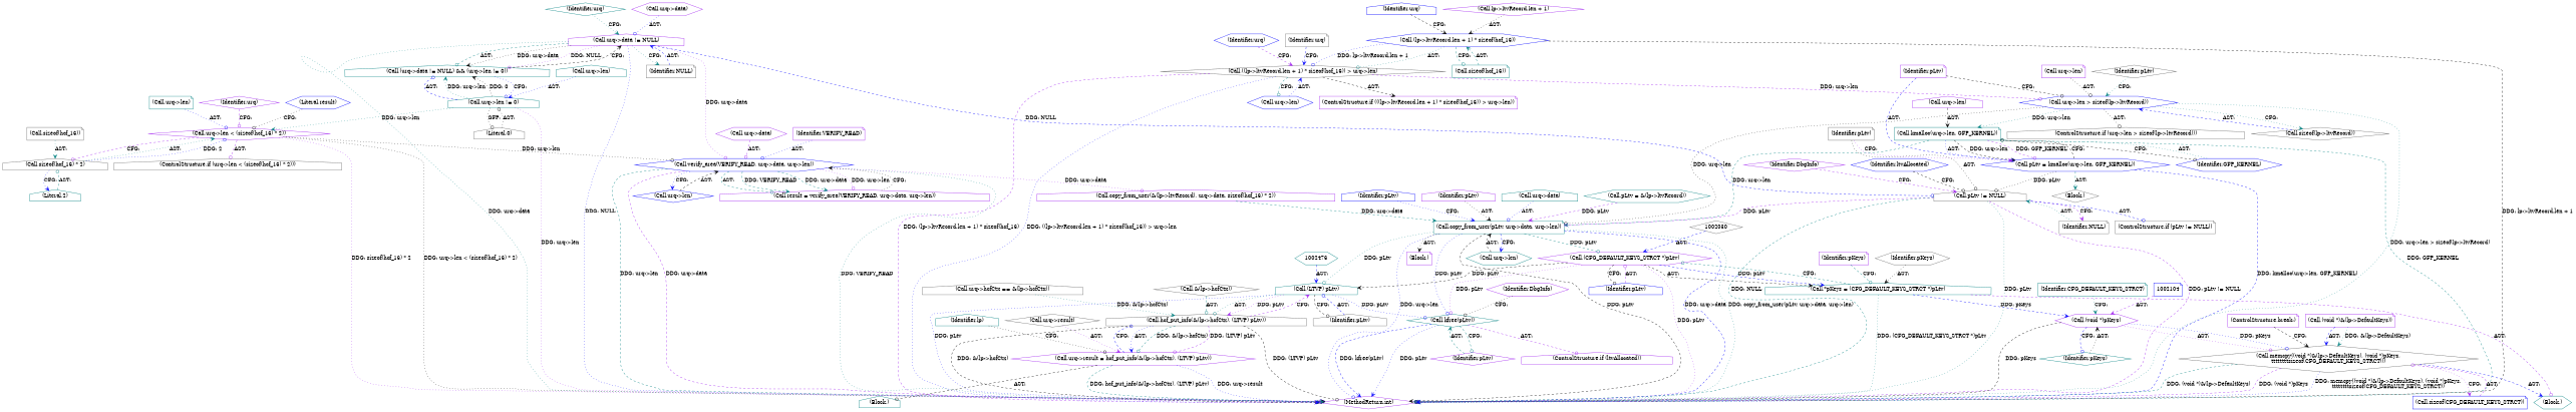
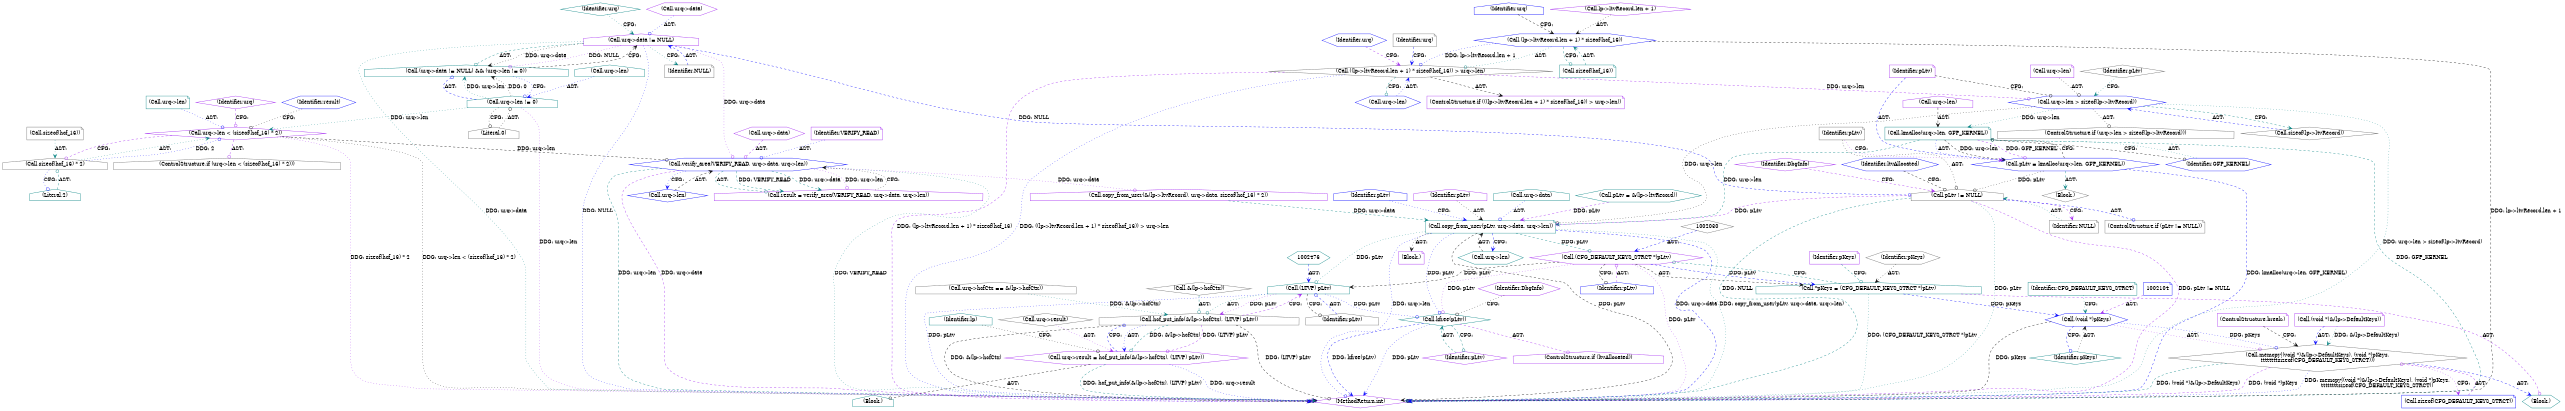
  digraph {
    node [color=purple shape=house]
    edge [arrowhead=odot color=teal style=dashed]
    n1 [color=blue label="(Call,urq->len > sizeof(lp->ltvRecord))" shape=hexagon]
    n2 [color=teal label="(Call,kmalloc(urq->len, GFP_KERNEL))" shape=note]
    n3 [color=teal label="(Call,copy_from_user(pLtv, urq->data, urq->len))" shape=note]
    n4 [color=gray40 label="(Call,sizeof(lp->ltvRecord))" shape=diamond]
    n5 [color=gray40 label="(ControlStructure,if (urq->len > sizeof(lp->ltvRecord)))"]
    n6 [label="(MethodReturn,int)" shape=diamond]
    n7 [color=blue label="(Call,pLtv = kmalloc(urq->len, GFP_KERNEL))" shape=hexagon]
    n8 [color=blue label="(Identifier,GFP_KERNEL)" shape=hexagon]
    n9 [label="(Call,(CFG_DEFAULT_KEYS_STRCT *)pLtv)" shape=hexagon]
    n10 [color=teal label="(Call,(LTVP) pLtv)"]
    n11 [color=teal label="(Call,kfree(pLtv))" shape=diamond]
    n12 [label="(Block,)" shape=note]
    n13 [color=teal label="(Call,urq->len)" shape=hexagon]
    n14 [color=gray40 label="(Call,((lp->ltvRecord.len + 1) * sizeof(hcf_16)) > urq->len)" shape=diamond]
    n15 [color=blue label="(Call,urq->len)" shape=hexagon]
    n16 [label="(ControlStructure,if (((lp->ltvRecord.len + 1) * sizeof(hcf_16)) > urq->len))" shape=note]
    n17 [color=blue label="(Call,(lp->ltvRecord.len + 1) * sizeof(hcf_16))" shape=hexagon]
    n18 [color=teal label="(Call,sizeof(hcf_16))" shape=note]
    n19 [color=blue label="(Call,verify_area(VERIFY_READ, urq->data, urq->len))" shape=hexagon]
    n20 [label="(Call,copy_from_user(&(lp->ltvRecord), urq->data, sizeof(hcf_16) * 2))"]
    n21 [color=blue label="(Call,urq->len)" shape=diamond]
    n22 [label="(Call,result = verify_area(VERIFY_READ, urq->data, urq->len))"]
    n23 [label="(Call,urq->data != NULL)"]
    n24 [color=gray40 label="(Call,pLtv != NULL)"]
    n25 [color=teal label="(Call,(urq->data != NULL) && (urq->len != 0))"]
    n26 [color=gray40 label="(Identifier,NULL)" shape=note]
    n27 [color=gray40 label="(Identifier,NULL)" shape=note]
    n28 [color=gray40 label="(ControlStructure,if (pLtv != NULL))" shape=note]
    n29 [color=teal label="(Call,urq->len != 0)"]
    n30 [label="(Call,urq->len < (sizeof(hcf_16) * 2))" shape=diamond]
    n31 [color=gray40 label="(Call,sizeof(hcf_16) * 2)"]
    n32 [color=gray40 label="(ControlStructure,if (urq->len < (sizeof(hcf_16) * 2)))"]
    n33 [color=teal label="(Literal,2)"]
    n34 [color=gray40 label="(Literal,0)"]
    n35 [color=gray40 label="(Block,)" shape=diamond]
    n36 [color=teal label="(Call,*pKeys = (CFG_DEFAULT_KEYS_STRCT *)pLtv)"]
    n37 [color=blue label="(Identifier,pLtv)"]
    n38 [color=gray40 label="(Call,hcf_put_info(&(lp->hcfCtx), (LTVP) pLtv))"]
    n39 [color=gray40 label="(Identifier,pLtv)"]
    n40 [label="(Identifier,pLtv)" shape=diamond]
    n41 [label="(ControlStructure,if (ltvAllocated))"]
-   n42 [label="(Call,(void *)pKeys)" shape=hexagon]
+   n42 [color=blue label="(Call,(void *)pKeys)" shape=hexagon]
    n43 [color=teal label="(Block,)" shape=hexagon]
    n44 [color=gray40 label="(Call,memcpy((void *)&(lp->DefaultKeys), (void *)pKeys,\n\t\t\t\t\t\t\t\tsizeof(CFG_DEFAULT_KEYS_STRCT)))" shape=diamond]
    n45 [color=teal label="(Identifier,pKeys)" shape=diamond]
    n46 [color=blue label="(Call,sizeof(CFG_DEFAULT_KEYS_STRCT))" shape=note]
    n47 [label="(Call,urq->result = hcf_put_info(&(lp->hcfCtx), (LTVP) pLtv))" shape=hexagon]
    n48 [color=teal label="(Block,)"]
    n49 [label="(Identifier,DbgInfo)" shape=diamond]
    n50 [color=gray40 label="(Identifier,pLtv)" shape=diamond]
    n51 [label="(Call,urq->len)"]
    n52 [color=blue label="(Identifier,pLtv)"]
    n53 [color=gray40 label="(Call,urq->hcfCtx == &(lp->hcfCtx))"]
    n54 [label="(Identifier,DbgInfo)" shape=hexagon]
    n55 [label="(Identifier,pLtv)"]
    n56 [color=teal label="(Identifier,lp)"]
    n57 [color=blue label="(Identifier,urq)" shape=hexagon]
-   n58 [color=blue label="(Literal,result)" shape=hexagon]
+   n58 [color=blue label="(Identifier,result)" shape=hexagon]
    n59 [label="(Identifier,pLtv)" shape=note]
    n60 [color=teal label="(Identifier,CFG_DEFAULT_KEYS_STRCT)" shape=note]
    n61 [color=gray40 label="(Identifier,urq)" shape=note]
    n62 [label="(ControlStructure,break;)" shape=note]
    n63 [color=teal label="(Call,urq->data)"]
    n64 [label="(Identifier,pKeys)" shape=note]
    n65 [color=gray40 label="(Call,urq->result)" shape=diamond]
    n66 [color=gray40 label="(Call,&(lp->hcfCtx))" shape=diamond]
    n67 [color=teal label="(Call,urq->len)" shape=note]
    n68 [label="(Call,urq->len)" shape=note]
    n69 [label="(Identifier,VERIFY_READ)" shape=note]
    n70 [color=teal label="(Call,urq->len)"]
    n71 [color=gray40 label="(Identifier,pKeys)" shape=hexagon]
    n72 [label="(Identifier,urq)" shape=diamond]
    n73 [color=blue label="(Identifier,urq)"]
    n74 [color=teal label="(Identifier,urq)" shape=diamond]
    n75 [color=teal label="(Call,pLtv = &(lp->ltvRecord))" shape=hexagon]
    n76 [color=blue label="(Identifier,ltvAllocated)" shape=hexagon]
    n77 [label="(Call,(void *)&(lp->DefaultKeys))" shape=note]
    n78 [color=gray40 label="(Identifier,pLtv)" shape=note]
    n79 [label="(Call,urq->data)" shape=hexagon]
    n80 [color=gray40 label="(Call,sizeof(hcf_16))" shape=note]
    n81 [label="(Call,lp->ltvRecord.len + 1)" shape=diamond]
    n82 [label="(Call,urq->data)" shape=hexagon]
    1002030 [color=gray40 shape=diamond]
    1002104 [color=blue shape=note]
    1002476 [color=teal shape=hexagon]
    n1 -> n2 [arrowhead=vee label="DDG: urq->len" style=dotted]
    n1 -> n3 [color=black label="DDG: urq->len" style=dotted]
-   n1 -> n4 [arrowhead=vee label="CFG: " style=dotted]
+   n1 -> n4 [arrowhead=vee label="CFG: "]
    n1 -> n5 [color=black label="AST: " style=dotted]
    n1 -> n6 [label="DDG: urq->len > sizeof(lp->ltvRecord)" style=dotted]
    n2 -> n3 [arrowhead=vee label="DDG: urq->len"]
    n2 -> n6 [label="DDG: GFP_KERNEL"]
    n2 -> n7 [color=blue label="AST: " style=dotted]
    n2 -> n7 [arrowhead=vee color=black label="DDG: urq->len"]
    n2 -> n7 [color=purple label="DDG: GFP_KERNEL"]
    n2 -> n8 [color=black label="CFG: "]
    n3 -> n6 [color=blue label="DDG: urq->len" style=dotted]
    n3 -> n6 [arrowhead=vee color=black label="DDG: pLtv"]
    n3 -> n6 [color=blue label="DDG: urq->data"]
    n3 -> n6 [label="DDG: copy_from_user(pLtv, urq->data, urq->len)" style=dotted]
    n3 -> n9 [label="DDG: pLtv"]
    n3 -> n10 [label="DDG: pLtv" style=dotted]
    n3 -> n11 [color=blue label="DDG: pLtv" style=dotted]
    n3 -> n12 [arrowhead=vee color=black label="AST: " style=dotted]
    n3 -> n13 [arrowhead=vee color=blue label="CFG: "]
    n4 -> n1 [arrowhead=vee color=blue label="AST: "]
    n7 -> n2 [color=black label="CFG: "]
    n7 -> n6 [arrowhead=vee color=blue label="DDG: kmalloc(urq->len, GFP_KERNEL)"]
    n7 -> n24 [color=black label="DDG: pLtv" style=dotted]
    n7 -> n35 [arrowhead=vee label="AST: "]
    n8 -> n2 [label="AST: " style=dotted]
    n9 -> n6 [arrowhead=vee color=purple label="DDG: pLtv" style=dotted]
    n9 -> n10 [arrowhead=vee color=black label="DDG: pLtv"]
    n9 -> n11 [color=purple label="DDG: pLtv" style=dotted]
    n9 -> n36 [arrowhead=vee color=black label="AST: "]
    n9 -> n36 [arrowhead=vee color=blue label="DDG: pLtv"]
    n9 -> n37 [color=black label="CFG: "]
    n10 -> n6 [arrowhead=vee color=blue label="DDG: pLtv" style=dotted]
    n10 -> n11 [color=blue label="DDG: pLtv" style=dotted]
    n10 -> n38 [label="AST: " style=dotted]
    n10 -> n38 [arrowhead=vee color=purple label="DDG: pLtv" style=dotted]
    n10 -> n39 [color=black label="CFG: "]
    n11 -> n6 [arrowhead=vee color=blue label="DDG: pLtv" style=dotted]
    n11 -> n6 [arrowhead=vee color=blue label="DDG: kfree(pLtv)"]
    n11 -> n40 [label="CFG: "]
    n11 -> n41 [color=purple label="AST: "]
    n13 -> n3 [arrowhead=vee color=black label="AST: "]
    n14 -> n1 [color=purple label="DDG: urq->len"]
    n14 -> n6 [arrowhead=vee color=purple label="DDG: (lp->ltvRecord.len + 1) * sizeof(hcf_16)"]
    n14 -> n6 [color=blue label="DDG: ((lp->ltvRecord.len + 1) * sizeof(hcf_16)) > urq->len" style=dotted]
    n14 -> n15 [label="CFG: "]
    n14 -> n16 [arrowhead=vee color=black label="AST: "]
    n15 -> n14 [arrowhead=vee color=blue label="AST: " style=dotted]
    n17 -> n6 [color=black label="DDG: lp->ltvRecord.len + 1"]
    n17 -> n14 [label="AST: " style=dotted]
    n17 -> n14 [color=blue label="DDG: lp->ltvRecord.len + 1" style=dotted]
    n17 -> n18 [label="CFG: "]
    n18 -> n17 [arrowhead=vee label="AST: "]
    n19 -> n6 [arrowhead=vee label="DDG: VERIFY_READ" style=dotted]
    n19 -> n6 [arrowhead=vee label="DDG: urq->len"]
    n19 -> n6 [arrowhead=vee color=purple label="DDG: urq->data"]
    n19 -> n20 [color=purple label="DDG: urq->data" style=dotted]
    n19 -> n21 [arrowhead=vee color=blue label="CFG: " style=dotted]
    n19 -> n22 [label="AST: "]
    n19 -> n22 [arrowhead=vee label="DDG: VERIFY_READ"]
    n19 -> n22 [arrowhead=vee label="DDG: urq->data"]
    n19 -> n22 [color=purple label="DDG: urq->len" style=dotted]
    n20 -> n3 [arrowhead=vee label="DDG: urq->data"]
    n21 -> n19 [arrowhead=vee color=black label="AST: "]
    n22 -> n19 [arrowhead=vee color=black label="CFG: " style=dotted]
    n23 -> n6 [label="DDG: urq->data" style=dotted]
    n23 -> n6 [arrowhead=vee color=blue label="DDG: NULL" style=dotted]
    n23 -> n19 [color=purple label="DDG: urq->data" style=dotted]
    n23 -> n24 [color=blue label="DDG: NULL"]
    n23 -> n25 [label="AST: "]
    n23 -> n25 [arrowhead=vee color=black label="DDG: urq->data" style=dotted]
    n23 -> n25 [color=purple label="DDG: NULL" style=dotted]
    n23 -> n26 [arrowhead=vee label="CFG: " style=dotted]
    n24 -> n3 [color=purple label="DDG: pLtv"]
    n24 -> n6 [arrowhead=vee label="DDG: NULL"]
    n24 -> n6 [arrowhead=vee label="DDG: pLtv" style=dotted]
    n24 -> n6 [color=purple label="DDG: pLtv != NULL"]
    n24 -> n27 [arrowhead=vee color=purple label="CFG: "]
    n24 -> n28 [color=blue label="AST: "]
    n25 -> n23 [arrowhead=vee color=black label="CFG: "]
    n25 -> n29 [color=blue label="CFG: " style=dotted]
    n26 -> n23 [arrowhead=vee color=blue label="AST: "]
    n27 -> n24 [arrowhead=vee label="AST: " style=dotted]
    n29 -> n6 [arrowhead=vee color=purple label="DDG: urq->len" style=dotted]
    n29 -> n25 [color=blue label="AST: "]
    n29 -> n25 [arrowhead=vee label="DDG: urq->len" style=dotted]
    n29 -> n25 [arrowhead=vee color=black label="DDG: 0" style=dotted]
    n29 -> n30 [arrowhead=vee label="DDG: urq->len" style=dotted]
-   n29 -> n34 [color=black label="GFP: " style=dotted]
+   n29 -> n34 [color=black label="CFG: " style=dotted]
    n30 -> n6 [arrowhead=vee color=purple label="DDG: sizeof(hcf_16) * 2" style=dotted]
    n30 -> n6 [arrowhead=vee color=black label="DDG: urq->len < (sizeof(hcf_16) * 2)" style=dotted]
-   n30 -> n19 [color=black label="DDG: urq->len" style=dotted]
+   n30 -> n19 [color=black label="DDG: urq->len"]
    n30 -> n31 [color=purple label="CFG: "]
    n30 -> n32 [color=purple label="AST: "]
    n31 -> n30 [arrowhead=vee label="AST: " style=dotted]
    n31 -> n30 [color=blue label="DDG: 2" style=dotted]
-   n31 -> n33 [arrowhead=vee color=blue label="CFG: " style=dotted]
+   n31 -> n33 [color=blue label="CFG: " style=dotted]
    n33 -> n31 [label="AST: "]
    n34 -> n29 [color=black label="AST: " style=dotted]
    n36 -> n6 [label="DDG: (CFG_DEFAULT_KEYS_STRCT *)pLtv" style=dotted]
    n36 -> n9 [label="CFG: "]
    n36 -> n42 [arrowhead=vee color=blue label="DDG: pKeys"]
    n36 -> n43 [color=purple label="AST: "]
    n37 -> n9 [color=purple label="AST: "]
    n38 -> n6 [color=black label="DDG: (LTVP) pLtv"]
    n38 -> n6 [color=black label="DDG: &(lp->hcfCtx)"]
    n38 -> n10 [arrowhead=vee color=purple label="CFG: "]
    n38 -> n47 [arrowhead=vee color=blue label="AST: " style=dotted]
    n38 -> n47 [label="DDG: &(lp->hcfCtx)"]
    n38 -> n47 [color=purple label="DDG: (LTVP) pLtv"]
    n39 -> n10 [color=blue label="AST: "]
    n40 -> n11 [arrowhead=vee label="AST: "]
    n42 -> n6 [color=black label="DDG: pKeys"]
    n42 -> n44 [color=purple label="AST: " style=dotted]
    n42 -> n44 [color=blue label="DDG: pKeys" style=dotted]
    n42 -> n45 [color=blue label="CFG: "]
    n44 -> n6 [label="DDG: (void *)&(lp->DefaultKeys)"]
    n44 -> n6 [color=purple label="DDG: (void *)pKeys"]
    n44 -> n6 [arrowhead=vee color=blue label="DDG: memcpy((void *)&(lp->DefaultKeys), (void *)pKeys,\n\t\t\t\t\t\t\t\tsizeof(CFG_DEFAULT_KEYS_STRCT))" style=dotted]
    n44 -> n43 [arrowhead=vee color=blue label="AST: "]
    n44 -> n46 [arrowhead=vee color=purple label="CFG: " style=dotted]
    n45 -> n42 [arrowhead=vee color=black label="AST: " style=dotted]
    n46 -> n44 [color=purple label="AST: "]
    n47 -> n6 [arrowhead=vee label="DDG: hcf_put_info(&(lp->hcfCtx), (LTVP) pLtv)"]
    n47 -> n6 [arrowhead=vee color=blue label="DDG: urq->result" style=dotted]
    n47 -> n38 [color=blue label="CFG: "]
    n47 -> n48 [color=black label="AST: "]
    n49 -> n24 [arrowhead=vee color=purple label="CFG: "]
    n50 -> n1 [arrowhead=vee label="CFG: " style=dotted]
    n51 -> n2 [arrowhead=vee color=black label="AST: "]
    n52 -> n3 [arrowhead=vee color=blue label="CFG: " style=dotted]
    n53 -> n38 [arrowhead=vee label="DDG: &(lp->hcfCtx)" style=dotted]
    n54 -> n11 [color=black label="CFG: " style=dotted]
    n55 -> n3 [arrowhead=vee color=black label="AST: " style=dotted]
    n56 -> n47 [color=black label="CFG: " style=dotted]
    n57 -> n14 [arrowhead=vee color=purple label="CFG: "]
    n58 -> n30 [color=black label="CFG: " style=dotted]
    n59 -> n1 [color=black label="CFG: "]
    n59 -> n7 [color=blue label="AST: "]
    n60 -> n42 [arrowhead=vee label="CFG: " style=dotted]
    n61 -> n14 [arrowhead=vee color=blue label="CFG: "]
    n62 -> n44 [arrowhead=vee color=black label="CFG: "]
    n63 -> n3 [color=blue label="AST: " style=dotted]
    n64 -> n36 [label="CFG: "]
    n65 -> n47 [arrowhead=vee color=purple label="AST: " style=dotted]
    n66 -> n38 [label="AST: "]
    n67 -> n30 [color=blue label="AST: " style=dotted]
    n68 -> n1 [color=black label="AST: " style=dotted]
    n69 -> n19 [color=blue label="AST: " style=dotted]
    n70 -> n29 [arrowhead=vee color=blue label="AST: " style=dotted]
    n71 -> n36 [arrowhead=vee color=black label="AST: " style=dotted]
    n72 -> n30 [color=purple label="CFG: "]
    n73 -> n17 [arrowhead=vee color=black label="CFG: "]
    n74 -> n23 [arrowhead=vee label="CFG: " style=dotted]
    n75 -> n3 [arrowhead=vee color=purple label="DDG: pLtv"]
    n76 -> n24 [color=black label="CFG: "]
    n77 -> n44 [arrowhead=vee color=blue label="AST: "]
    n77 -> n44 [arrowhead=vee label="DDG: &(lp->DefaultKeys)" style=dotted]
    n78 -> n7 [arrowhead=vee color=purple label="CFG: " style=dotted]
    n78 -> n24 [color=black label="AST: " style=dotted]
    n79 -> n19 [color=purple label="AST: "]
    n80 -> n31 [arrowhead=vee label="AST: " style=dotted]
    n81 -> n17 [arrowhead=vee color=black label="AST: " style=dotted]
    n82 -> n23 [color=blue label="AST: " style=dotted]
    1002030 -> n9 [arrowhead=vee color=blue label="AST: "]
    1002104 -> n42 [arrowhead=vee color=purple label="AST: "]
    1002476 -> n10 [arrowhead=vee color=blue label="AST: "]
  }
